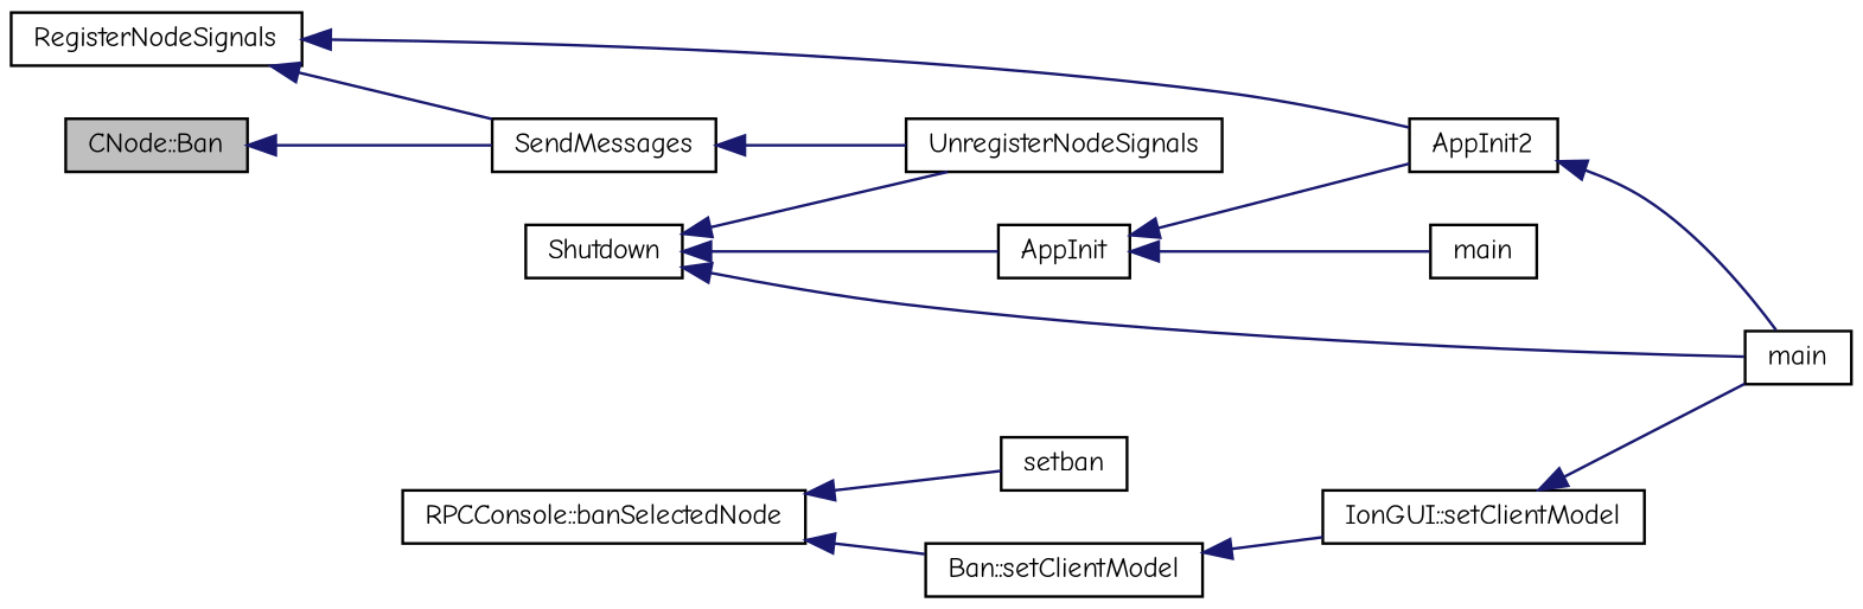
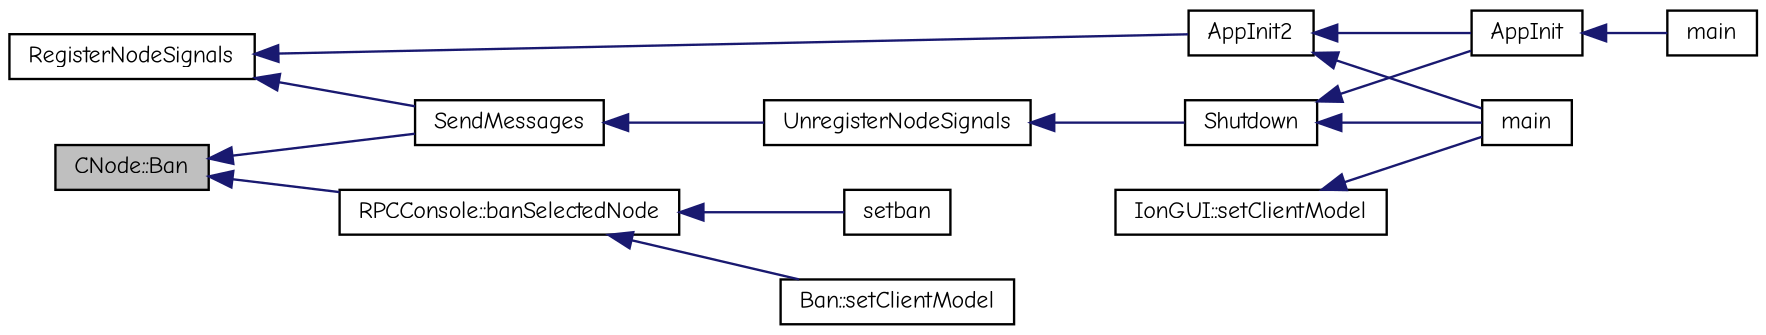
  digraph {
    fontname="Comic Neue"
    rankdir=LR
    node [color=black fillcolor=white fontname="Comic Neue" fontsize=10 shape=record style=filled]
    edge [color=midnightblue dir=back fontname="Comic Neue" fontsize=10 labelfontname=Helvetica labelfontsize=10 style=solid]
    n1 [fillcolor=grey75 fontcolor=black height=0.2 label="CNode::Ban" width=0.4]
    n2 [height=0.2 label=SendMessages width=0.4]
    n3 [height=0.2 label="RPCConsole::banSelectedNode" width=0.4]
    n4 [height=0.2 label=UnregisterNodeSignals width=0.4]
    n5 [height=0.2 label=setban width=0.4]
    n6 [height=0.2 label="Ban::setClientModel" width=0.4]
    n7 [height=0.2 label=RegisterNodeSignals width=0.4]
    n8 [height=0.2 label=AppInit2 width=0.4]
    n9 [height=0.2 label=Shutdown width=0.4]
    n10 [height=0.2 label=AppInit width=0.4]
    n11 [height=0.2 label=main width=0.4]
    n12 [height=0.2 label=main width=0.4]
    n13 [height=0.2 label="IonGUI::setClientModel" width=0.4]
    n1 -> n2
+   n1 -> n3
    n2 -> n4
    n3 -> n5
    n3 -> n6
-   n9 -> n4
-   n6 -> n13
+   n4 -> n9
    n7 -> n2
    n7 -> n8
-   n10 -> n8
+   n8 -> n10
    n8 -> n11
    n9 -> n10
    n9 -> n11
    n10 -> n12
    n13 -> n11
  }
